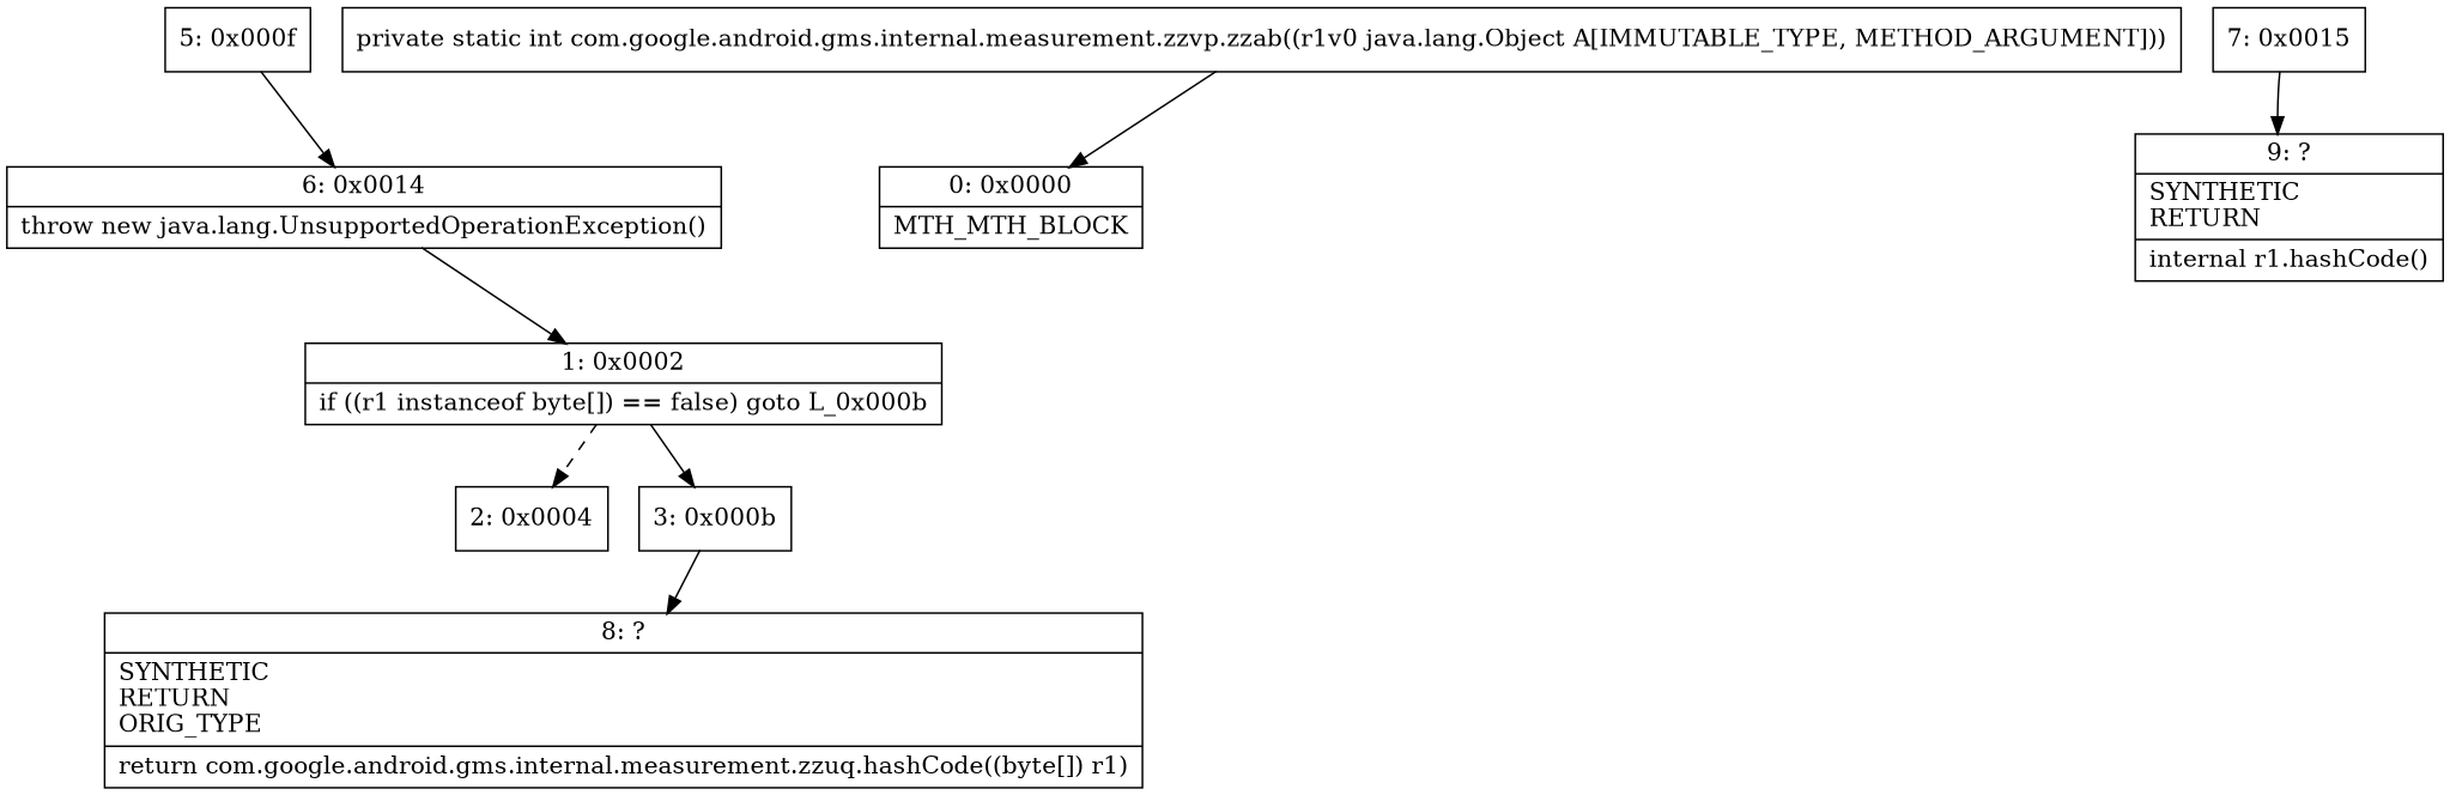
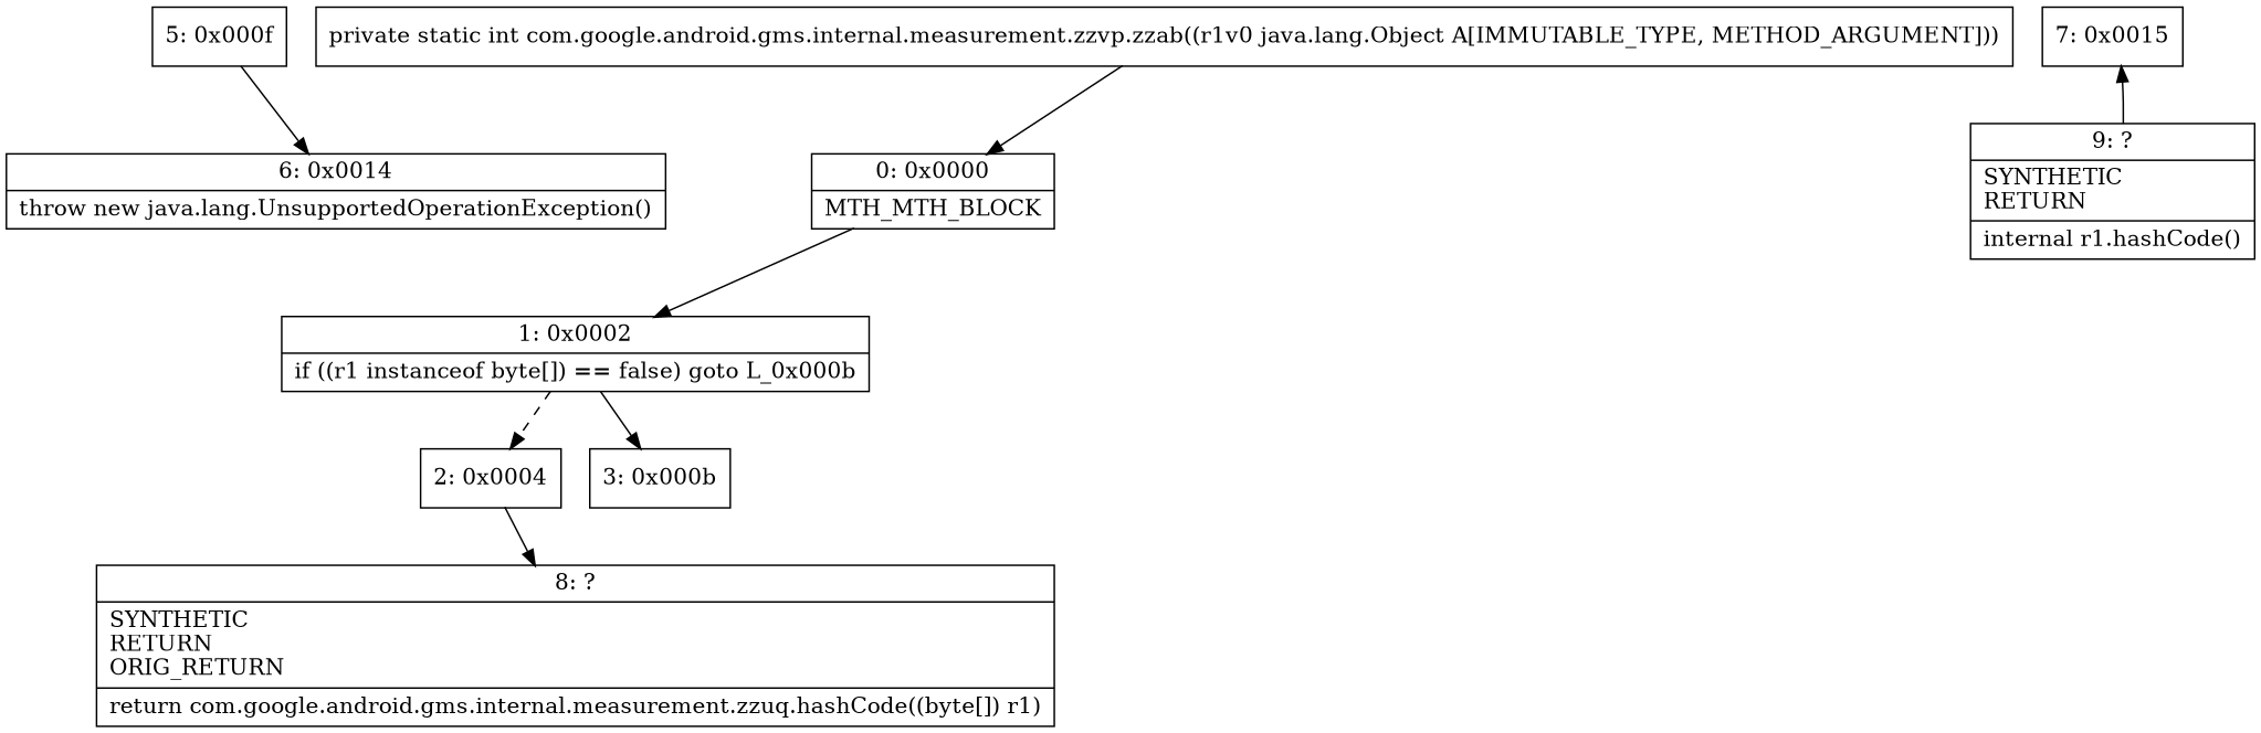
  digraph {
    node [shape=record]
    n1 [label="{0\:\ 0x0000|MTH_MTH_BLOCK\l}"]
    n2 [label="{1\:\ 0x0002|if ((r1 instanceof byte[]) == false) goto L_0x000b\l}"]
    n3 [label="{2\:\ 0x0004}"]
    n4 [label="{3\:\ 0x000b}"]
-   n5 [label="{8\:\ ?|SYNTHETIC\lRETURN\lORIG_TYPE\l|return com.google.android.gms.internal.measurement.zzuq.hashCode((byte[]) r1)\l}"]
+   n5 [label="{8\:\ ?|SYNTHETIC\lRETURN\lORIG_RETURN\l|return com.google.android.gms.internal.measurement.zzuq.hashCode((byte[]) r1)\l}"]
    n6 [label="{5\:\ 0x000f}"]
    n7 [label="{6\:\ 0x0014|throw new java.lang.UnsupportedOperationException()\l}"]
    n8 [label="{7\:\ 0x0015}"]
    n9 [label="{9\:\ ?|SYNTHETIC\lRETURN\l|internal r1.hashCode()\l}"]
    n10 [label="{private static int com.google.android.gms.internal.measurement.zzvp.zzab((r1v0 java.lang.Object A[IMMUTABLE_TYPE, METHOD_ARGUMENT])) }"]
-   n7 -> n2
+   n1 -> n2
    n2 -> n3 [style=dashed]
    n2 -> n4
-   n4 -> n5
+   n3 -> n5
    n6 -> n7
-   n8 -> n9
+   n9 -> n8
    n10 -> n1
  }
